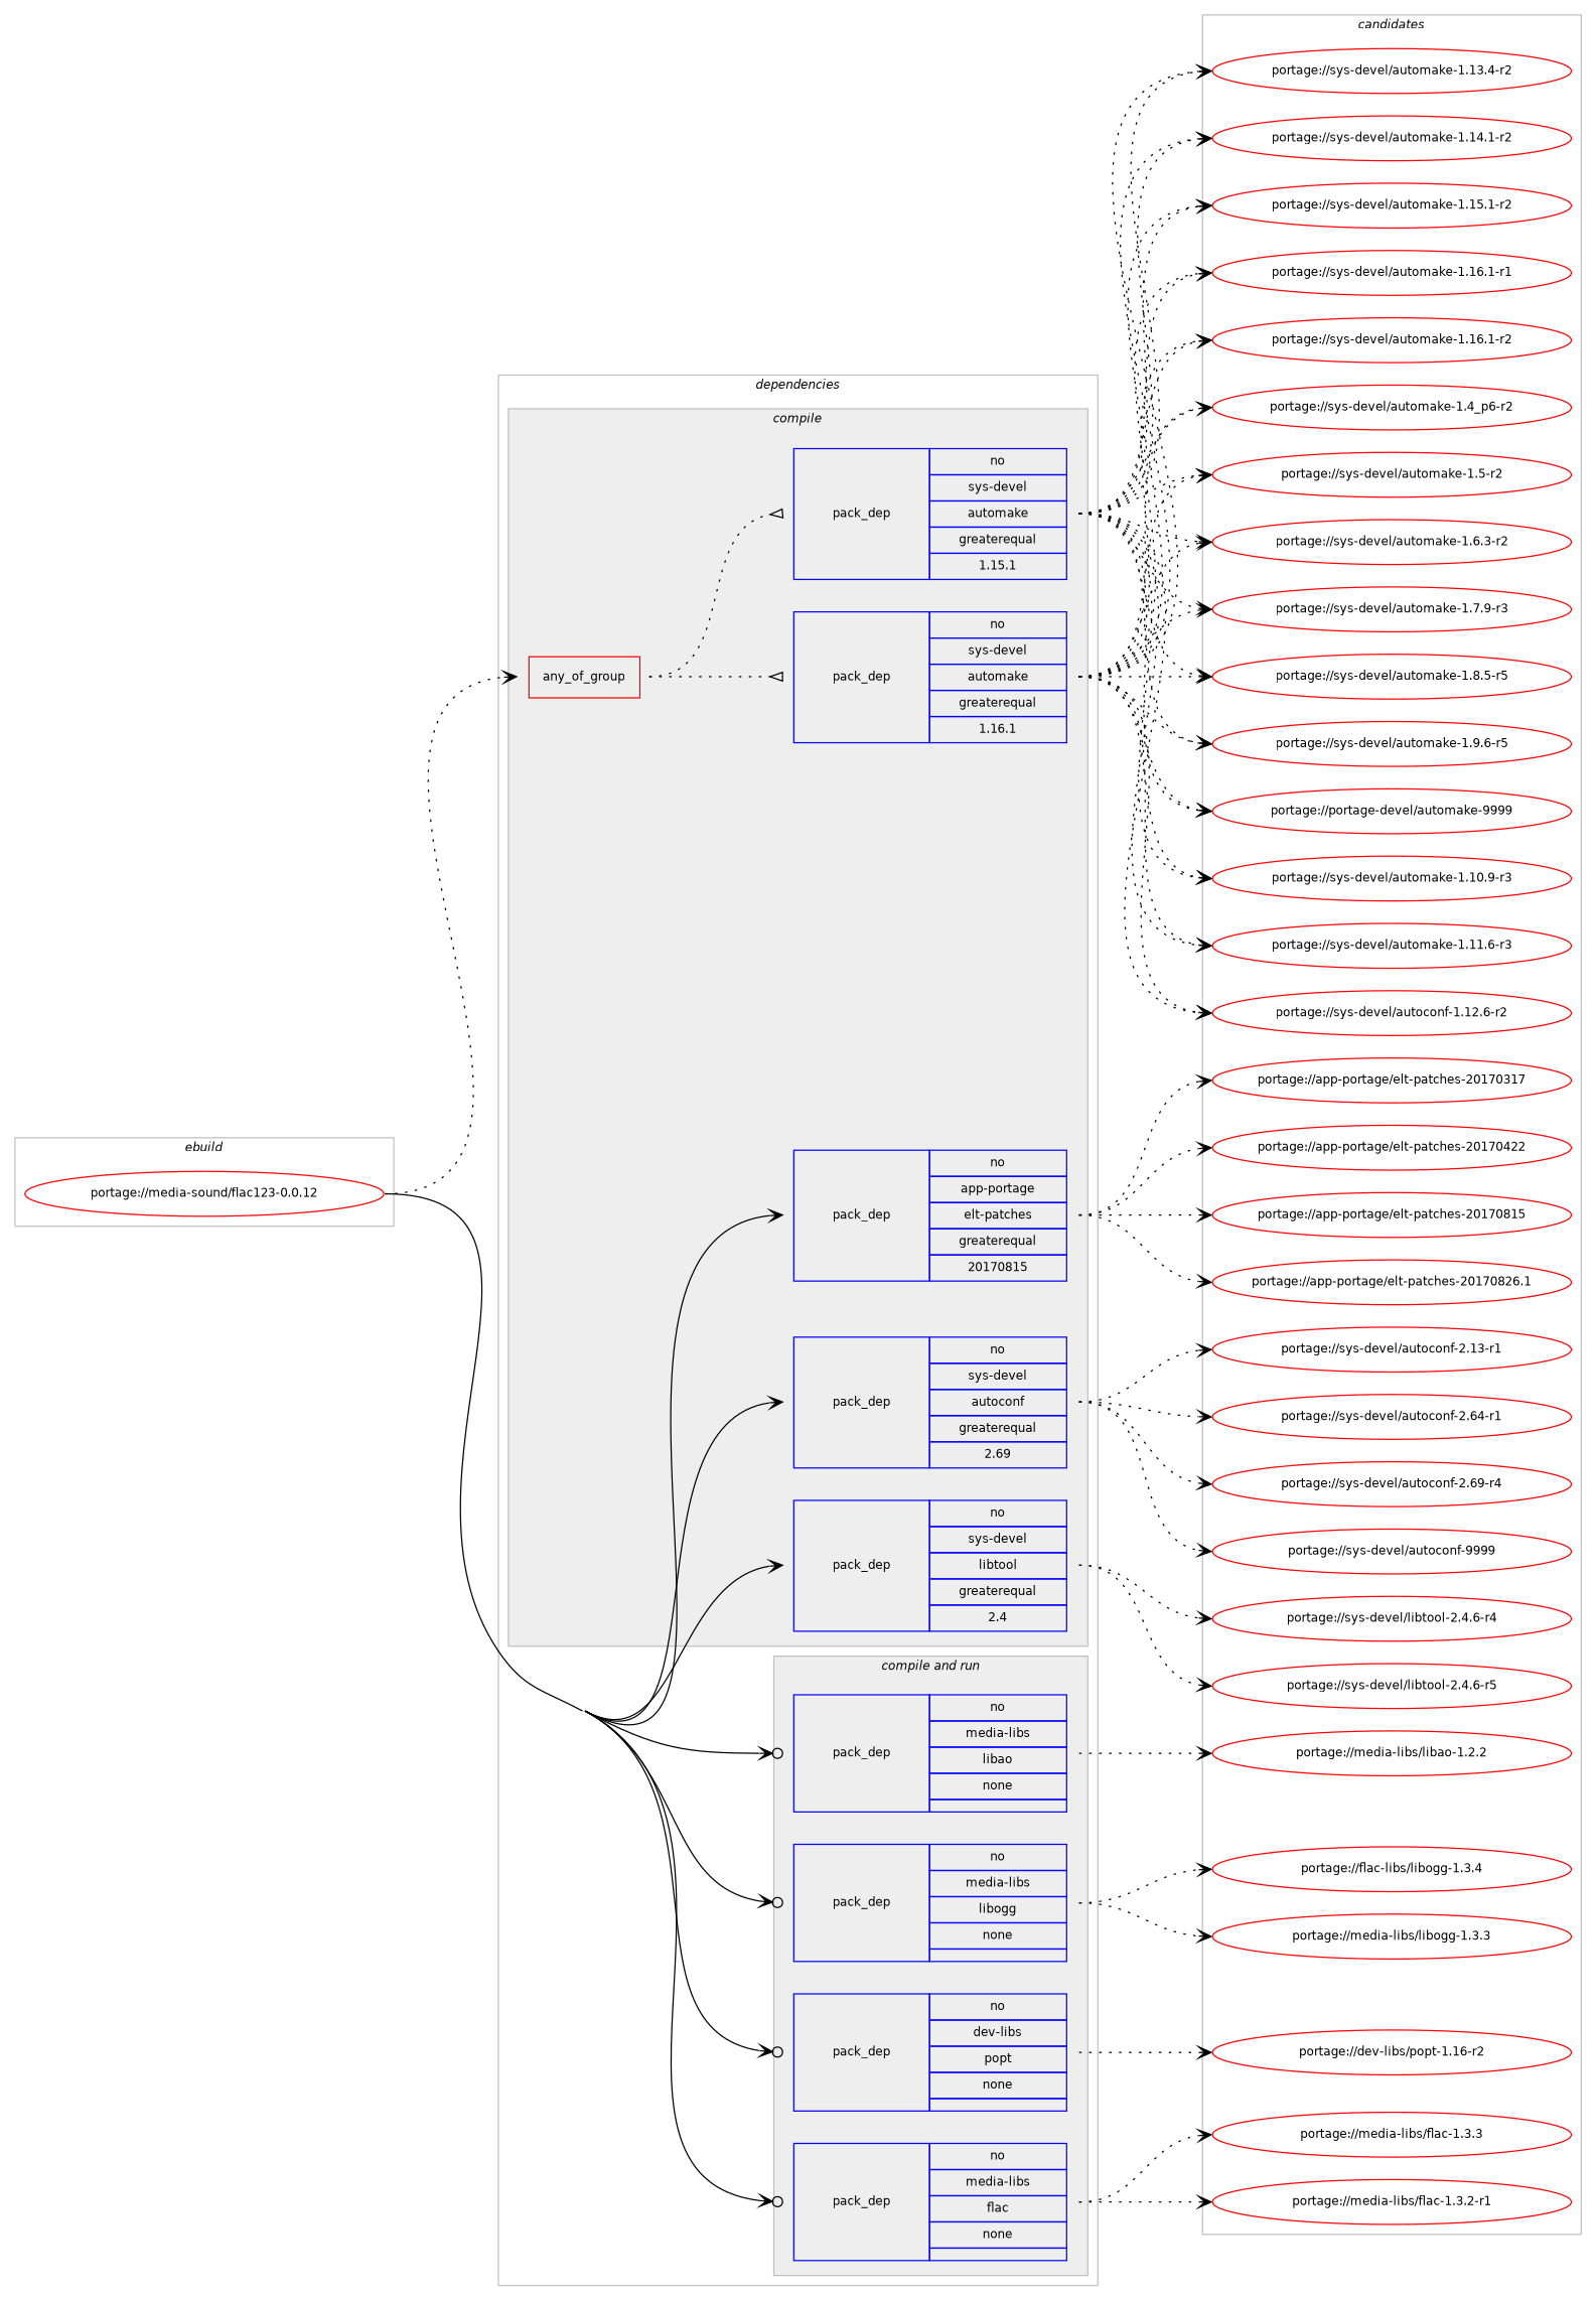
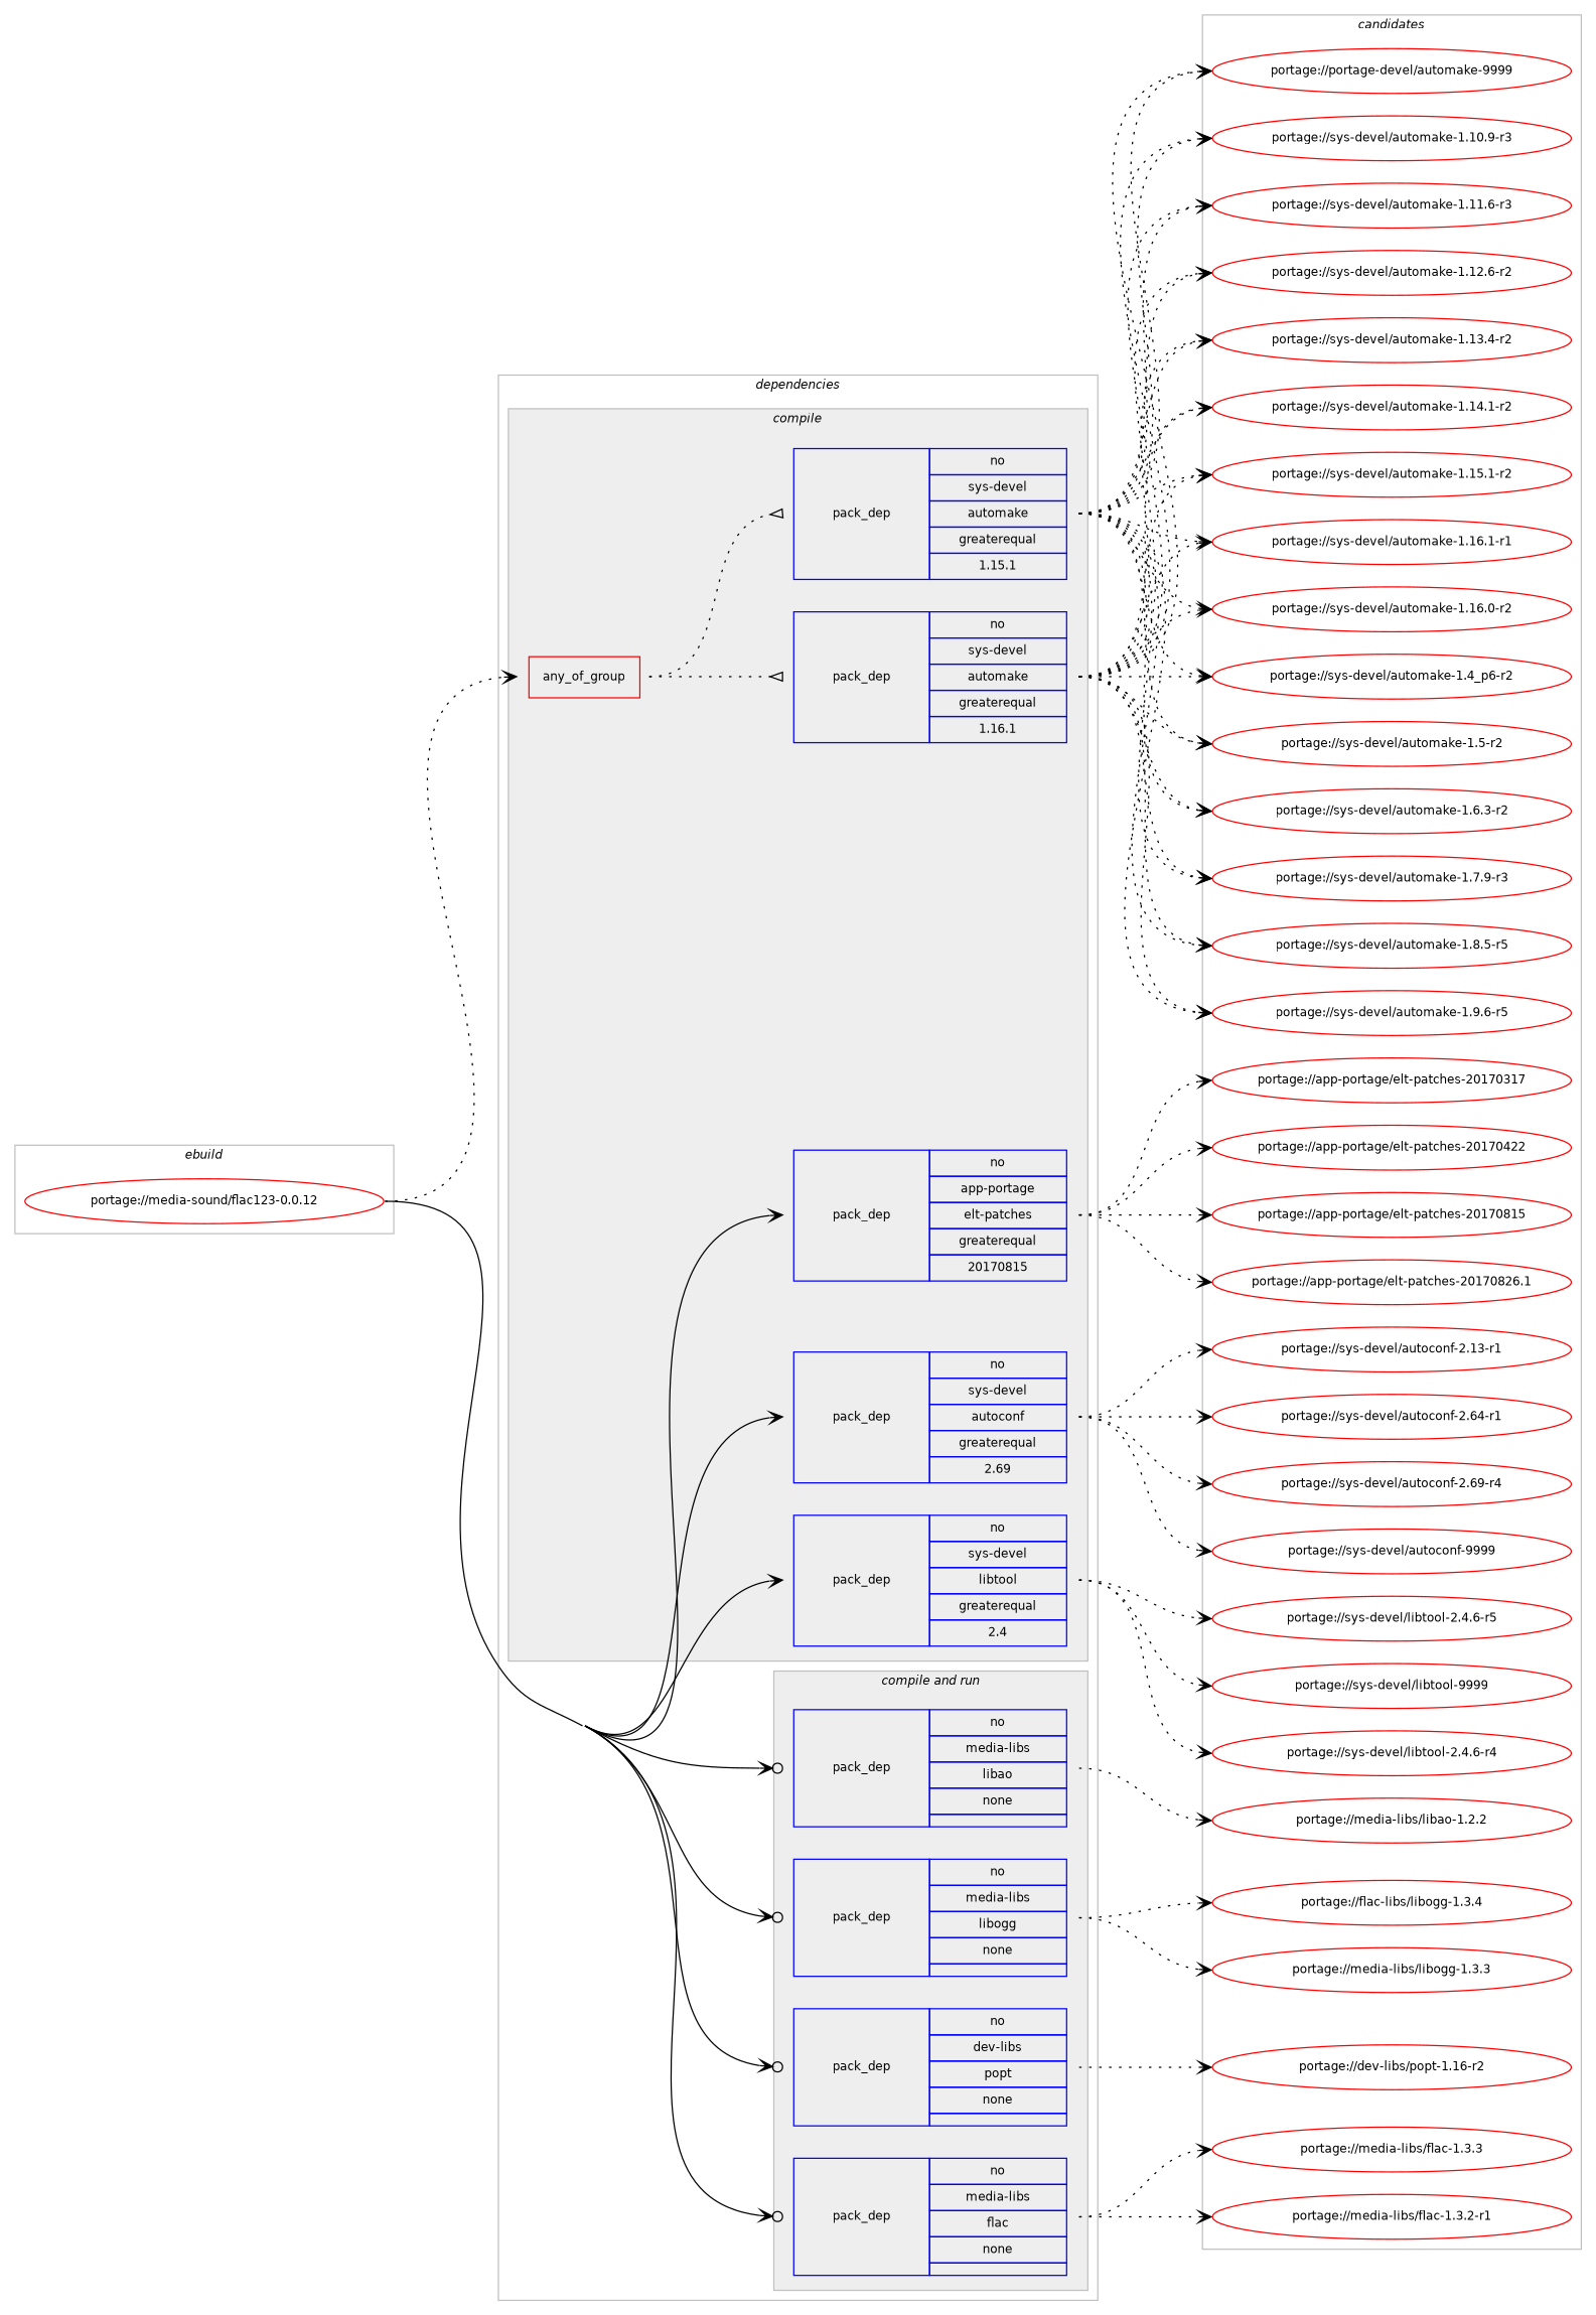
  digraph {
    compound=true
    concentrate=true
    fontname=Helvetica
    fontsize=10
    newrank=true
    rankdir=LR
    ranksep=1.5
    node [color=red fontname=Helvetica fontsize=10]
    edge [arrowhead=vee headport=w style=dotted tailport=e weight=100]
    n1 [label="portage://media-sound/flac123-0.0.12" width=4]
    n2 [color=blue label=<<TABLE BORDER="0" CELLBORDER="1" CELLSPACING="0" CELLPADDING="4" WIDTH="220"><TR><TD ROWSPAN="6" CELLPADDING="30">pack_dep</TD></TR><TR><TD WIDTH="110">no</TD></TR><TR><TD>sys-devel</TD></TR><TR><TD>automake</TD></TR><TR><TD>greaterequal</TD></TR><TR><TD>1.16.1</TD></TR></TABLE>> shape=none]
    n3 [color=blue label=<<TABLE BORDER="0" CELLBORDER="1" CELLSPACING="0" CELLPADDING="4" WIDTH="220"><TR><TD ROWSPAN="6" CELLPADDING="30">pack_dep</TD></TR><TR><TD WIDTH="110">no</TD></TR><TR><TD>sys-devel</TD></TR><TR><TD>automake</TD></TR><TR><TD>greaterequal</TD></TR><TR><TD>1.15.1</TD></TR></TABLE>> shape=none]
    n4 [label=<<TABLE BORDER="0" CELLBORDER="1" CELLSPACING="0" CELLPADDING="4"><TR><TD CELLPADDING="10">any_of_group</TD></TR></TABLE>> shape=none]
    n5 [color=blue label=<<TABLE BORDER="0" CELLBORDER="1" CELLSPACING="0" CELLPADDING="4" WIDTH="220"><TR><TD ROWSPAN="6" CELLPADDING="30">pack_dep</TD></TR><TR><TD WIDTH="110">no</TD></TR><TR><TD>app-portage</TD></TR><TR><TD>elt-patches</TD></TR><TR><TD>greaterequal</TD></TR><TR><TD>20170815</TD></TR></TABLE>> shape=none]
    n6 [color=blue label=<<TABLE BORDER="0" CELLBORDER="1" CELLSPACING="0" CELLPADDING="4" WIDTH="220"><TR><TD ROWSPAN="6" CELLPADDING="30">pack_dep</TD></TR><TR><TD WIDTH="110">no</TD></TR><TR><TD>sys-devel</TD></TR><TR><TD>autoconf</TD></TR><TR><TD>greaterequal</TD></TR><TR><TD>2.69</TD></TR></TABLE>> shape=none]
    n7 [color=blue label=<<TABLE BORDER="0" CELLBORDER="1" CELLSPACING="0" CELLPADDING="4" WIDTH="220"><TR><TD ROWSPAN="6" CELLPADDING="30">pack_dep</TD></TR><TR><TD WIDTH="110">no</TD></TR><TR><TD>sys-devel</TD></TR><TR><TD>libtool</TD></TR><TR><TD>greaterequal</TD></TR><TR><TD>2.4</TD></TR></TABLE>> shape=none]
    n8 [color=blue label=<<TABLE BORDER="0" CELLBORDER="1" CELLSPACING="0" CELLPADDING="4" WIDTH="220"><TR><TD ROWSPAN="6" CELLPADDING="30">pack_dep</TD></TR><TR><TD WIDTH="110">no</TD></TR><TR><TD>dev-libs</TD></TR><TR><TD>popt</TD></TR><TR><TD>none</TD></TR><TR><TD></TD></TR></TABLE>> shape=none]
    n9 [color=blue label=<<TABLE BORDER="0" CELLBORDER="1" CELLSPACING="0" CELLPADDING="4" WIDTH="220"><TR><TD ROWSPAN="6" CELLPADDING="30">pack_dep</TD></TR><TR><TD WIDTH="110">no</TD></TR><TR><TD>media-libs</TD></TR><TR><TD>flac</TD></TR><TR><TD>none</TD></TR><TR><TD></TD></TR></TABLE>> shape=none]
    n10 [color=blue label=<<TABLE BORDER="0" CELLBORDER="1" CELLSPACING="0" CELLPADDING="4" WIDTH="220"><TR><TD ROWSPAN="6" CELLPADDING="30">pack_dep</TD></TR><TR><TD WIDTH="110">no</TD></TR><TR><TD>media-libs</TD></TR><TR><TD>libao</TD></TR><TR><TD>none</TD></TR><TR><TD></TD></TR></TABLE>> shape=none]
    n11 [color=blue label=<<TABLE BORDER="0" CELLBORDER="1" CELLSPACING="0" CELLPADDING="4" WIDTH="220"><TR><TD ROWSPAN="6" CELLPADDING="30">pack_dep</TD></TR><TR><TD WIDTH="110">no</TD></TR><TR><TD>media-libs</TD></TR><TR><TD>libogg</TD></TR><TR><TD>none</TD></TR><TR><TD></TD></TR></TABLE>> shape=none]
    n12 [label="portage://sys-devel/automake-1.10.9-r3" width=4]
    n13 [label="portage://sys-devel/automake-1.11.6-r3" width=4]
-   n14 [label="portage://sys-devel/autoconf-1.12.6-r2" width=4]
+   n14 [label="portage://sys-devel/automake-1.12.6-r2" width=4]
    n15 [label="portage://sys-devel/automake-1.13.4-r2" width=4]
    n16 [label="portage://sys-devel/automake-1.14.1-r2" width=4]
    n17 [label="portage://sys-devel/automake-1.15.1-r2" width=4]
    n18 [label="portage://sys-devel/automake-1.16.1-r1" width=4]
-   n19 [label="portage://sys-devel/automake-1.16.1-r2" width=4]
+   n19 [label="portage://sys-devel/automake-1.16.0-r2" width=4]
    n20 [label="portage://sys-devel/automake-1.4_p6-r2" width=4]
    n21 [label="portage://sys-devel/automake-1.5-r2" width=4]
    n22 [label="portage://sys-devel/automake-1.6.3-r2" width=4]
    n23 [label="portage://sys-devel/automake-1.7.9-r3" width=4]
    n24 [label="portage://sys-devel/automake-1.8.5-r5" width=4]
    n25 [label="portage://sys-devel/automake-1.9.6-r5" width=4]
    n26 [label="portage://portage-devel/automake-9999" width=4]
    n27 [label="portage://app-portage/elt-patches-20170317" width=4]
    n28 [label="portage://app-portage/elt-patches-20170422" width=4]
    n29 [label="portage://app-portage/elt-patches-20170815" width=4]
    n30 [label="portage://app-portage/elt-patches-20170826.1" width=4]
    n31 [label="portage://sys-devel/autoconf-2.13-r1" width=4]
    n32 [label="portage://sys-devel/autoconf-2.64-r1" width=4]
    n33 [label="portage://sys-devel/autoconf-2.69-r4" width=4]
    n34 [label="portage://sys-devel/autoconf-9999" width=4]
    n35 [label="portage://sys-devel/libtool-2.4.6-r4" width=4]
    n36 [label="portage://sys-devel/libtool-2.4.6-r5" width=4]
+   n37 [label="portage://sys-devel/libtool-9999" width=4]
    n38 [label="portage://dev-libs/popt-1.16-r2" width=4]
    n39 [label="portage://media-libs/flac-1.3.2-r1" width=4]
    n40 [label="portage://media-libs/flac-1.3.3" width=4]
    n41 [label="portage://media-libs/libao-1.2.2" width=4]
    n42 [label="portage://media-libs/libogg-1.3.3" width=4]
    n43 [label="portage://flac-libs/libogg-1.3.4" width=4]
    subgraph cluster_1 {
      color=gray
      label=<<i>ebuild</i>>
      rank=same
      n1
    }
    subgraph cluster_2 {
      color=gray
      label=<<i>dependencies</i>>
      subgraph cluster_3 {
        color=gray
        fillcolor="#eeeeee"
        label=<<i>compile</i>>
        style=filled
        subgraph sub_4 {
          color=gray
          fillcolor="#eeeeee"
          label=<<i>compile</i>>
          style=filled
          n4
          subgraph sub_5 {
            color=gray
            fillcolor="#eeeeee"
            label=<<i>compile</i>>
            style=filled
            n2
          }
          subgraph sub_6 {
            color=gray
            fillcolor="#eeeeee"
            label=<<i>compile</i>>
            style=filled
            n3
          }
        }
        subgraph sub_7 {
          color=gray
          fillcolor="#eeeeee"
          label=<<i>compile</i>>
          style=filled
          n5
        }
        subgraph sub_8 {
          color=gray
          fillcolor="#eeeeee"
          label=<<i>compile</i>>
          style=filled
          n6
        }
        subgraph sub_9 {
          color=gray
          fillcolor="#eeeeee"
          label=<<i>compile</i>>
          style=filled
          n7
        }
      }
      subgraph cluster_10 {
        color=gray
        fillcolor="#eeeeee"
        label=<<i>compile and run</i>>
        style=filled
        subgraph sub_11 {
          color=gray
          fillcolor="#eeeeee"
          label=<<i>compile and run</i>>
          style=filled
          n8
        }
        subgraph sub_12 {
          color=gray
          fillcolor="#eeeeee"
          label=<<i>compile and run</i>>
          style=filled
          n9
        }
        subgraph sub_13 {
          color=gray
          fillcolor="#eeeeee"
          label=<<i>compile and run</i>>
          style=filled
          n10
        }
        subgraph sub_14 {
          color=gray
          fillcolor="#eeeeee"
          label=<<i>compile and run</i>>
          style=filled
          n11
        }
      }
      subgraph cluster_15 {
        color=gray
        fillcolor="#eeeeee"
        label=<<i>run</i>>
        style=filled
      }
    }
    subgraph cluster_16 {
      color=gray
      label=<<i>candidates</i>>
      rank=same
      subgraph sub_17 {
        color=black
        label=<<i>candidates</i>>
        nodesep=1
        rank=same
        n12
        n13
        n14
        n15
        n16
        n17
        n18
        n19
        n20
        n21
        n22
        n23
        n24
        n25
        n26
      }
      subgraph sub_18 {
        color=black
        label=<<i>candidates</i>>
        nodesep=1
        rank=same
        n12
        n13
        n14
        n15
        n16
        n17
        n18
        n19
        n20
        n21
        n22
        n23
        n24
        n25
        n26
      }
      subgraph sub_19 {
        color=black
        label=<<i>candidates</i>>
        nodesep=1
        rank=same
        n27
        n28
        n29
        n30
      }
      subgraph sub_20 {
        color=black
        label=<<i>candidates</i>>
        nodesep=1
        rank=same
        n31
        n32
        n33
        n34
      }
      subgraph sub_21 {
        color=black
        label=<<i>candidates</i>>
        nodesep=1
        rank=same
        n35
        n36
+       n37
      }
      subgraph sub_22 {
        color=black
        label=<<i>candidates</i>>
        nodesep=1
        rank=same
        n38
      }
      subgraph sub_23 {
        color=black
        label=<<i>candidates</i>>
        nodesep=1
        rank=same
        n39
        n40
      }
      subgraph sub_24 {
        color=black
        label=<<i>candidates</i>>
        nodesep=1
        rank=same
        n41
      }
      subgraph sub_25 {
        color=black
        label=<<i>candidates</i>>
        nodesep=1
        rank=same
        n42
        n43
      }
    }
    n1 -> n4 [weight=20]
    n1 -> n5 [style=solid weight=20]
    n1 -> n6 [style=solid weight=20]
    n1 -> n7 [style=solid weight=20]
    n1 -> n8 [arrowhead=odotvee style=solid weight=20]
    n1 -> n9 [arrowhead=odotvee style=solid weight=20]
    n1 -> n10 [arrowhead=odotvee style=solid weight=20]
    n1 -> n11 [arrowhead=odotvee style=solid weight=20]
    n2 -> n12
    n2 -> n13
    n2 -> n14
    n2 -> n15
    n2 -> n16
    n2 -> n17
    n2 -> n18
    n2 -> n19
    n2 -> n20
    n2 -> n21
    n2 -> n22
    n2 -> n23
    n2 -> n24
    n2 -> n25
    n2 -> n26
    n3 -> n12
    n3 -> n13
    n3 -> n14
    n3 -> n15
    n3 -> n16
    n3 -> n17
    n3 -> n18
    n3 -> n19
    n3 -> n20
    n3 -> n21
    n3 -> n22
    n3 -> n23
    n3 -> n24
    n3 -> n25
    n3 -> n26
    n4 -> n2 [arrowhead=oinv weight=20]
    n4 -> n3 [arrowhead=oinv weight=20]
    n5 -> n27
    n5 -> n28
    n5 -> n29
    n5 -> n30
    n6 -> n31
    n6 -> n32
    n6 -> n33
    n6 -> n34
    n7 -> n35
    n7 -> n36
+   n7 -> n37
    n8 -> n38
    n9 -> n39
    n9 -> n40
    n10 -> n41
    n11 -> n42
    n11 -> n43
  }
